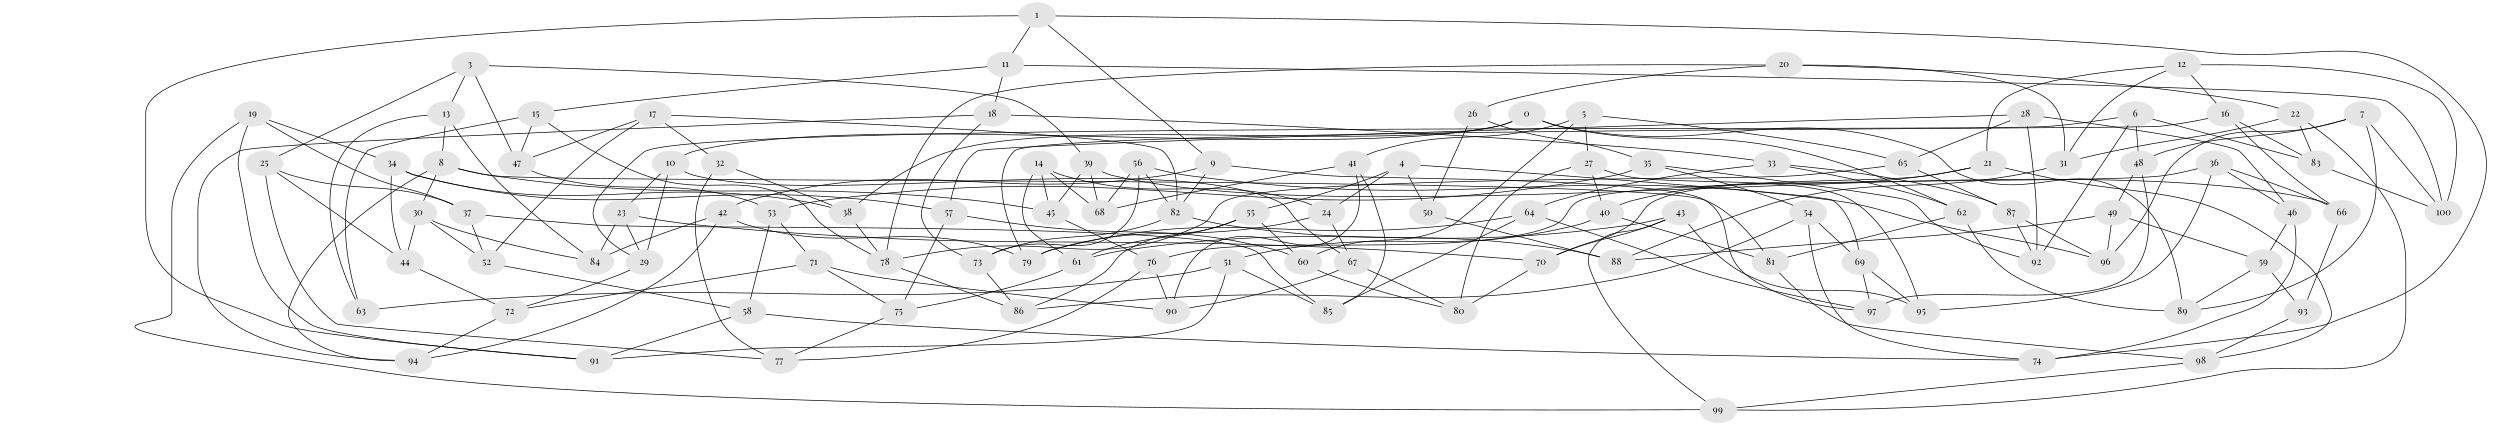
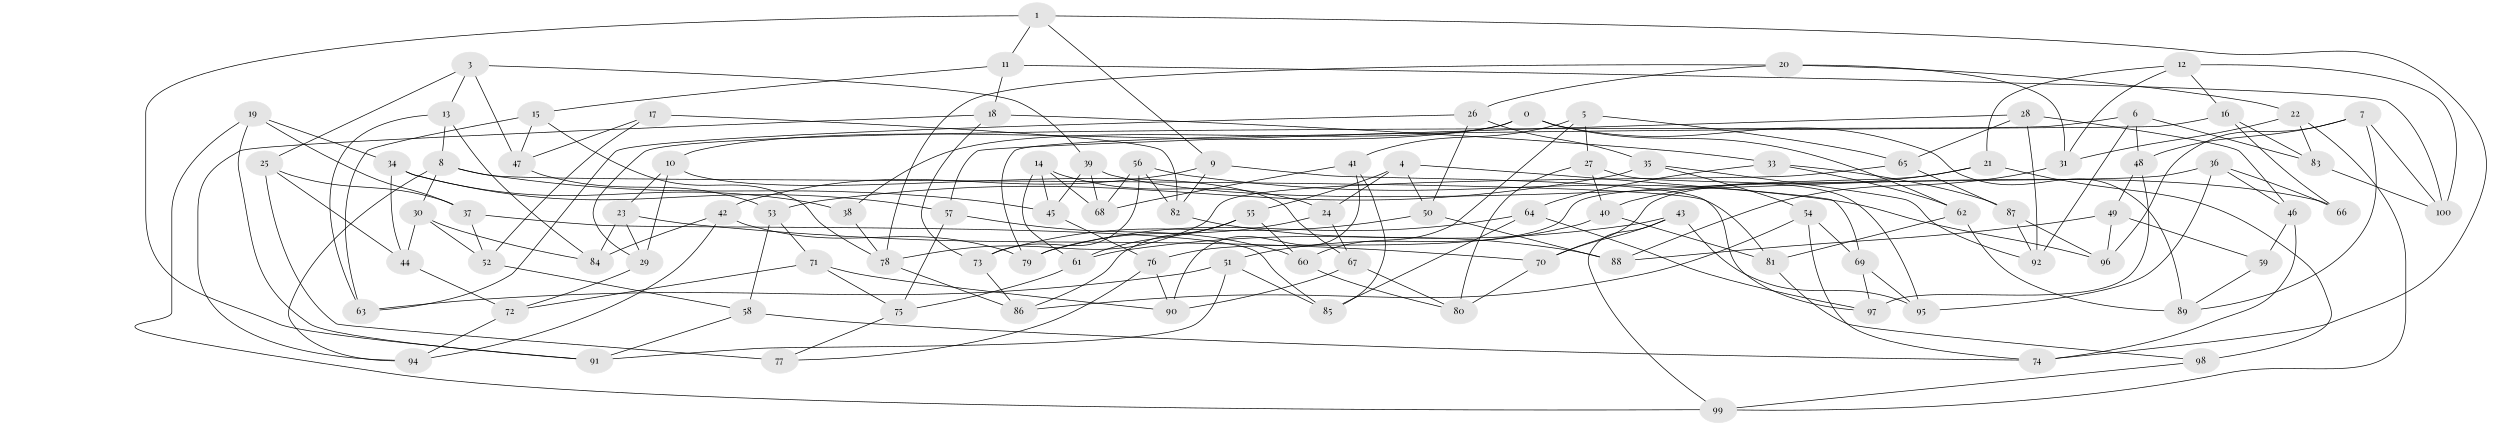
  graph {
    fontname="Playfair Display"
    node [color=gray90 fontname="Playfair Display" style=filled]
    edge [fontname="Playfair Display"]
    1
    9
    11
    74
    91
    42
    82
    97
    100
    15
    18
    n12 [label=0]
    10
    38
    62
    89
    29
    23
    67
    78
    81
    3
    13
    25
    39
    47
    8
    63
    84
    37
    44
    77
    45
    68
    66
    53
    4
    24
    50
    55
    69
    79
    73
    88
    60
    61
    86
    95
    5
    27
    41
    65
    40
    80
    85
    90
    87
    6
    48
    83
    92
    72
    49
    7
    96
    30
    94
    52
    76
    98
    70
    33
    12
    16
    21
    31
-   32
    14
    75
-   93
    17
    58
    64
    19
    34
    99
    57
    20
    22
    26
    35
    51
    54
    28
    46
    59
    71
    36
    43
    56
    1 -- 9
    1 -- 11
    1 -- 74
    1 -- 91
    9 -- 42
    9 -- 82
    9 -- 97
    11 -- 100
    11 -- 15
    11 -- 18
    42 -- 84
    42 -- 79
    42 -- 94
    82 -- 88
    15 -- 78
    15 -- 47
    15 -- 63
    18 -- 73
    18 -- 94
    18 -- 33
    n12 -- 10
    n12 -- 38
    n12 -- 62
    n12 -- 89
    10 -- 29
    10 -- 23
    10 -- 67
    38 -- 78
    62 -- 89
    62 -- 81
    29 -- 72
    23 -- 29
    23 -- 84
    23 -- 70
    67 -- 80
    67 -- 90
    78 -- 86
    81 -- 98
    3 -- 13
    3 -- 25
    3 -- 39
    3 -- 47
    13 -- 8
    13 -- 63
    13 -- 84
    25 -- 37
    25 -- 44
    25 -- 77
    39 -- 45
    39 -- 68
    39 -- 66
    47 -- 53
    8 -- 81
    8 -- 45
    8 -- 30
    8 -- 94
    37 -- 85
    37 -- 52
    44 -- 72
    45 -- 76
-   66 -- 93
    53 -- 58
    53 -- 71
    4 -- 24
    4 -- 50
    4 -- 55
    4 -- 69
    24 -- 67
    24 -- 79
-   82 -- 73
+   50 -- 73
    50 -- 88
    55 -- 60
    55 -- 61
    55 -- 86
    69 -- 97
    69 -- 95
    73 -- 86
    60 -- 80
    61 -- 75
    5 -- 60
    5 -- 27
    5 -- 41
    5 -- 65
    27 -- 95
    27 -- 40
    27 -- 80
    41 -- 68
    41 -- 85
    41 -- 90
    65 -- 78
    65 -- 87
    40 -- 81
    40 -- 51
    87 -- 92
    87 -- 96
    6 -- 29
    6 -- 48
    6 -- 83
    6 -- 92
    48 -- 97
    48 -- 49
    83 -- 100
    72 -- 94
    49 -- 88
    49 -- 96
    49 -- 59
    7 -- 100
    7 -- 89
    7 -- 48
    7 -- 96
    30 -- 84
    30 -- 44
    30 -- 52
    52 -- 58
    76 -- 77
    76 -- 90
    98 -- 99
    70 -- 80
    33 -- 62
    33 -- 87
    33 -- 64
    12 -- 100
    12 -- 16
    12 -- 21
    12 -- 31
    16 -- 66
    16 -- 79
    16 -- 83
    21 -- 40
    21 -- 98
    21 -- 70
    31 -- 88
-   32 -- 38
-   32 -- 77
    14 -- 45
    14 -- 68
    14 -- 24
    14 -- 61
    75 -- 77
-   93 -- 98
    17 -- 82
    17 -- 47
    17 -- 52
-   17 -- 32
    58 -- 74
    58 -- 91
    64 -- 97
    64 -- 79
    64 -- 85
    19 -- 91
    19 -- 37
    19 -- 34
    19 -- 99
    34 -- 38
    34 -- 44
    34 -- 57
    57 -- 60
    57 -- 75
    20 -- 78
    20 -- 31
    20 -- 22
    20 -- 26
    22 -- 83
    22 -- 31
    22 -- 99
+   26 -- 63
    26 -- 50
    26 -- 35
    35 -- 53
    35 -- 92
    35 -- 54
    51 -- 91
    51 -- 63
    51 -- 85
    54 -- 74
    54 -- 69
    54 -- 86
    28 -- 65
    28 -- 92
    28 -- 57
    28 -- 46
    46 -- 74
    46 -- 59
    59 -- 89
-   59 -- 93
    71 -- 90
    71 -- 72
    71 -- 75
    36 -- 66
    36 -- 95
    36 -- 76
    36 -- 46
    43 -- 61
    43 -- 95
    43 -- 70
    43 -- 99
    56 -- 82
    56 -- 68
    56 -- 73
    56 -- 96
  }
